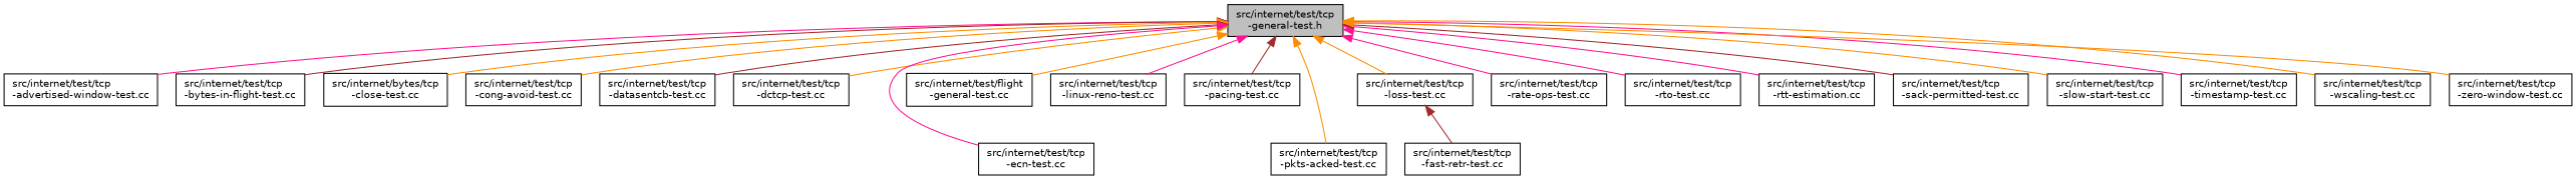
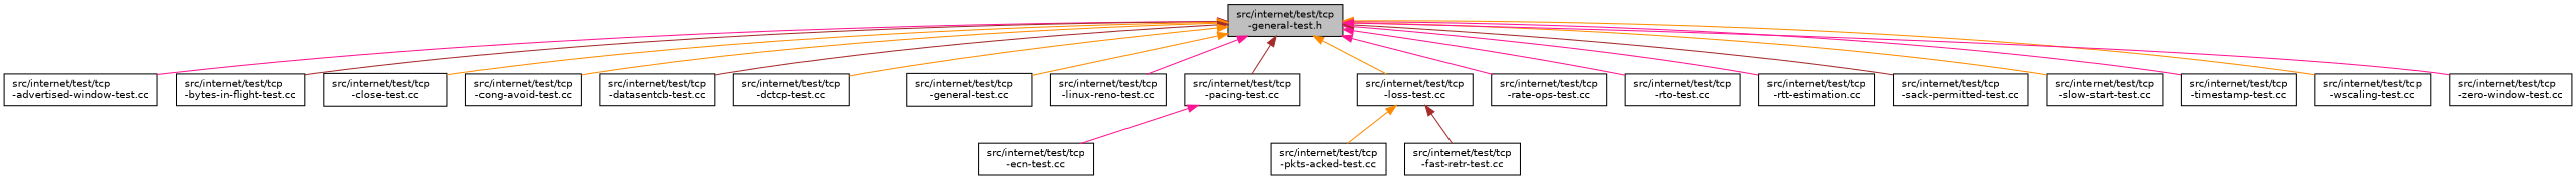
  digraph {
    node [color=black fillcolor=white fontname=Helvetica fontsize=10 shape=record style=filled]
    edge [color=darkorange dir=back fontname=Helvetica fontsize=10 labelfontname=Helvetica labelfontsize=10 style=solid]
    n1 [fillcolor=grey75 fontcolor=black height=0.2 label="src/internet/test/tcp\l-general-test.h" width=0.4]
    n2 [height=0.2 label="src/internet/test/tcp\l-advertised-window-test.cc" width=0.4]
    n3 [height=0.2 label="src/internet/test/tcp\l-bytes-in-flight-test.cc" width=0.4]
-   n4 [height=0.2 label="src/internet/bytes/tcp\l-close-test.cc" width=0.4]
+   n4 [height=0.2 label="src/internet/test/tcp\l-close-test.cc" width=0.4]
    n5 [height=0.2 label="src/internet/test/tcp\l-cong-avoid-test.cc" width=0.4]
    n6 [height=0.2 label="src/internet/test/tcp\l-datasentcb-test.cc" width=0.4]
    n7 [height=0.2 label="src/internet/test/tcp\l-dctcp-test.cc" width=0.4]
    n8 [height=0.2 label="src/internet/test/tcp\l-ecn-test.cc" width=0.4]
-   n9 [height=0.2 label="src/internet/test/flight\l-general-test.cc" width=0.4]
+   n9 [height=0.2 label="src/internet/test/tcp\l-general-test.cc" width=0.4]
    n10 [height=0.2 label="src/internet/test/tcp\l-linux-reno-test.cc" width=0.4]
    n11 [height=0.2 label="src/internet/test/tcp\l-loss-test.cc" width=0.4]
    n12 [height=0.2 label="src/internet/test/tcp\l-pacing-test.cc" width=0.4]
    n13 [height=0.2 label="src/internet/test/tcp\l-pkts-acked-test.cc" width=0.4]
    n14 [height=0.2 label="src/internet/test/tcp\l-rate-ops-test.cc" width=0.4]
    n15 [height=0.2 label="src/internet/test/tcp\l-rto-test.cc" width=0.4]
    n16 [height=0.2 label="src/internet/test/tcp\l-rtt-estimation.cc" width=0.4]
    n17 [height=0.2 label="src/internet/test/tcp\l-sack-permitted-test.cc" width=0.4]
    n18 [height=0.2 label="src/internet/test/tcp\l-slow-start-test.cc" width=0.4]
    n19 [height=0.2 label="src/internet/test/tcp\l-timestamp-test.cc" width=0.4]
    n20 [height=0.2 label="src/internet/test/tcp\l-wscaling-test.cc" width=0.4]
    n21 [height=0.2 label="src/internet/test/tcp\l-zero-window-test.cc" width=0.4]
    n22 [height=0.2 label="src/internet/test/tcp\l-fast-retr-test.cc" width=0.4]
    n1 -> n2 [color=deeppink]
    n1 -> n3 [color=brown]
    n1 -> n4
    n1 -> n5
    n1 -> n6 [color=brown]
    n1 -> n7
-   n1 -> n8 [color=deeppink]
+   n12 -> n8 [color=deeppink]
    n1 -> n9
    n1 -> n10 [color=deeppink]
    n1 -> n11
    n1 -> n12 [color=brown]
-   n1 -> n13
+   n11 -> n13
    n1 -> n14 [color=deeppink]
    n1 -> n15 [color=deeppink]
    n1 -> n16 [color=deeppink]
    n1 -> n17 [color=brown]
    n1 -> n18
    n1 -> n19 [color=deeppink]
    n1 -> n20
-   n1 -> n21
+   n1 -> n21 [color=deeppink]
    n11 -> n22 [color=brown]
  }
